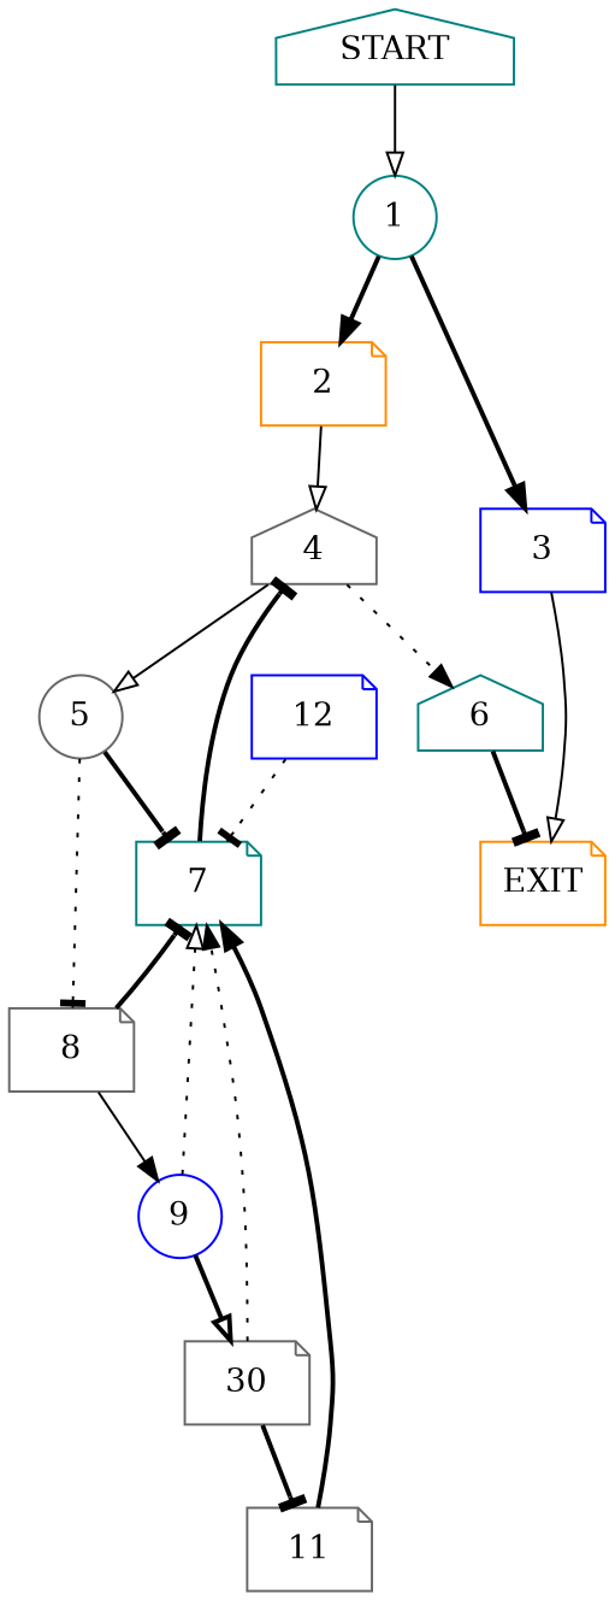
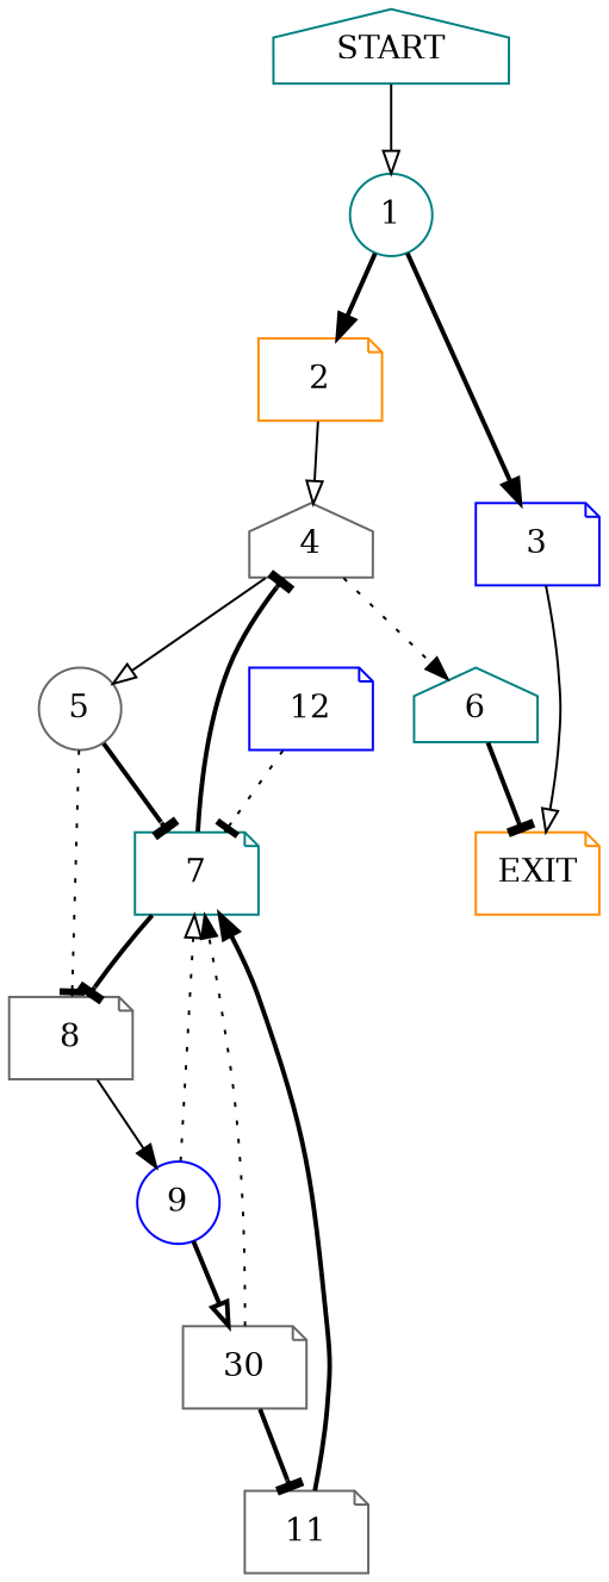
  digraph {
    node [color=gray40 shape=note]
    edge [arrowhead=tee style=bold]
    n1 [color=teal label=START shape=house]
    1 [color=teal shape=circle]
    2 [color=darkorange]
    3 [color=blue]
    n5 [color=darkorange label=EXIT]
    4 [shape=house]
    5 [shape=circle]
    6 [color=teal shape=house]
    7 [color=teal]
    8
    9 [color=blue shape=circle]
    n12 [label=30]
    11
    12 [color=blue]
    n1 -> 1 [arrowhead=onormal style=solid]
    1 -> 2 [arrowhead=normal]
    1 -> 3 [arrowhead=normal]
    2 -> 4 [arrowhead=onormal style=solid]
    3 -> n5 [arrowhead=onormal style=solid]
    4 -> 5 [arrowhead=onormal style=solid]
    4 -> 6 [arrowhead=normal style=dotted]
    5 -> 7
    5 -> 8 [style=dotted]
    6 -> n5
    7 -> 4
-   8 -> 7
+   7 -> 8
    8 -> 9 [arrowhead=normal style=solid]
    9 -> 7 [arrowhead=onormal style=dotted]
    9 -> n12 [arrowhead=onormal]
    n12 -> 7 [arrowhead=normal style=dotted]
    n12 -> 11
    11 -> 7 [arrowhead=normal]
    12 -> 7 [style=dotted]
  }
